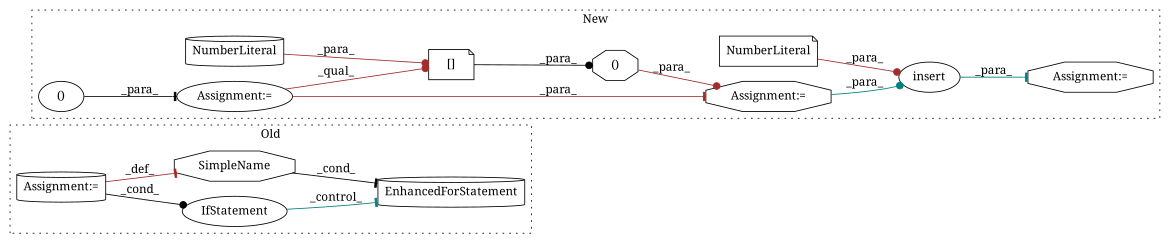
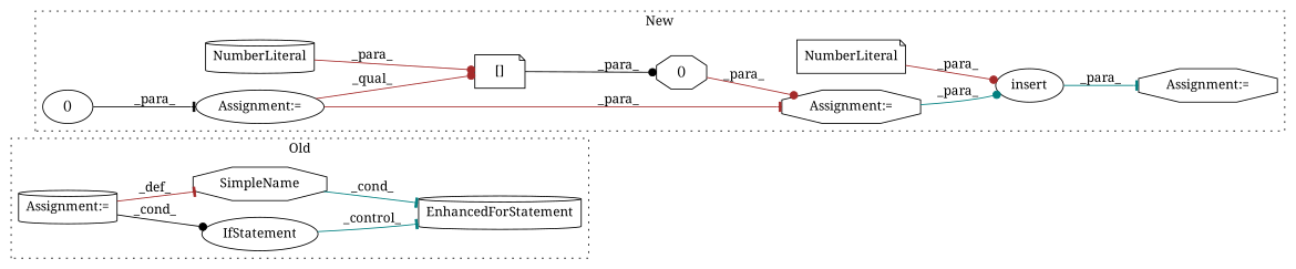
  digraph {
    fontname="Noto Serif"
    rankdir=LR
    node [a=7 fontname="Noto Serif" l=1 s="731,848" shape=ellipse]
    edge [arrowhead=dot color=brown fontname="Noto Serif"]
    n1 [a=70 l="81,2" label=EnhancedForStatement shape=cylinder]
    n2 [l="81,2" label="Assignment:=" shape=cylinder]
    n3 [a=25 l="4,2" label=IfStatement s="862,903"]
    n4 [a=42 l=5 label=SimpleName s=816 shape=octagon]
    n5 [a=32 l="7,1" label=insert s="856,900"]
    n6 [a=34 label=NumberLiteral s=899 shape=note]
    n7 [label="Assignment:=" s=658]
    n8 [a=106 l=29 label="()" s=795 shape=octagon]
    n9 [label="Assignment:=" s=777 shape=octagon]
    n10 [label="Assignment:=" s=849 shape=octagon]
    n11 [a=2 l="6,1" label="[]" s="816,823" shape=note]
    n12 [a=34 label=NumberLiteral s=822 shape=cylinder]
    n13 [a=106 l=42 label="()" s=684]
    subgraph cluster_1 {
      label=Old
      style=dotted
      n1
      n2
      n3
      n4
    }
    subgraph cluster_2 {
      label=New
      style=dotted
      n5
      n6
      n7
      n8
      n9
      n10
      n11
      n12
      n13
    }
    n2 -> n3 [color=black label=_cond_]
    n2 -> n4 [arrowhead=tee label=_def_]
    n3 -> n1 [arrowhead=tee color=teal label=_control_]
-   n4 -> n1 [arrowhead=tee color=black label=_cond_]
+   n4 -> n1 [arrowhead=tee color=teal label=_cond_]
    n5 -> n10 [arrowhead=tee color=teal label=_para_]
    n6 -> n5 [label=_para_]
    n7 -> n9 [arrowhead=tee label=_para_]
    n7 -> n11 [label=_qual_]
    n8 -> n9 [label=_para_]
    n9 -> n5 [color=teal label=_para_]
    n11 -> n8 [color=black label=_para_]
    n12 -> n11 [label=_para_]
    n13 -> n7 [arrowhead=tee color=black label=_para_]
  }
